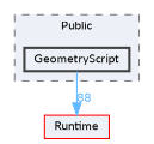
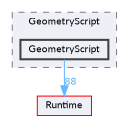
  digraph {
    compound=true
    fontname=Lato
    node [fillcolor="#edf0f7" fontname=Lato fontsize=10 shape=box]
    n1 [color=grey25 height=0.2 label=GeometryScript style="filled,bold" width=0.4]
    n2 [color=red height=0.2 label=Runtime style=filled width=0.4]
    subgraph cluster_1 {
      bgcolor="#edf0f7"
      fontsize=10
-     label=Public
+     label=GeometryScript
      pencolor=grey50
      style="filled,dashed"
      n1
    }
    n1 -> n2 [color=steelblue1 fontcolor=steelblue1 fontname=Lato fontsize=10 headlabel=88 labeldistance=1.5 labelfontname=Helvetica labelfontsize=10]
  }
